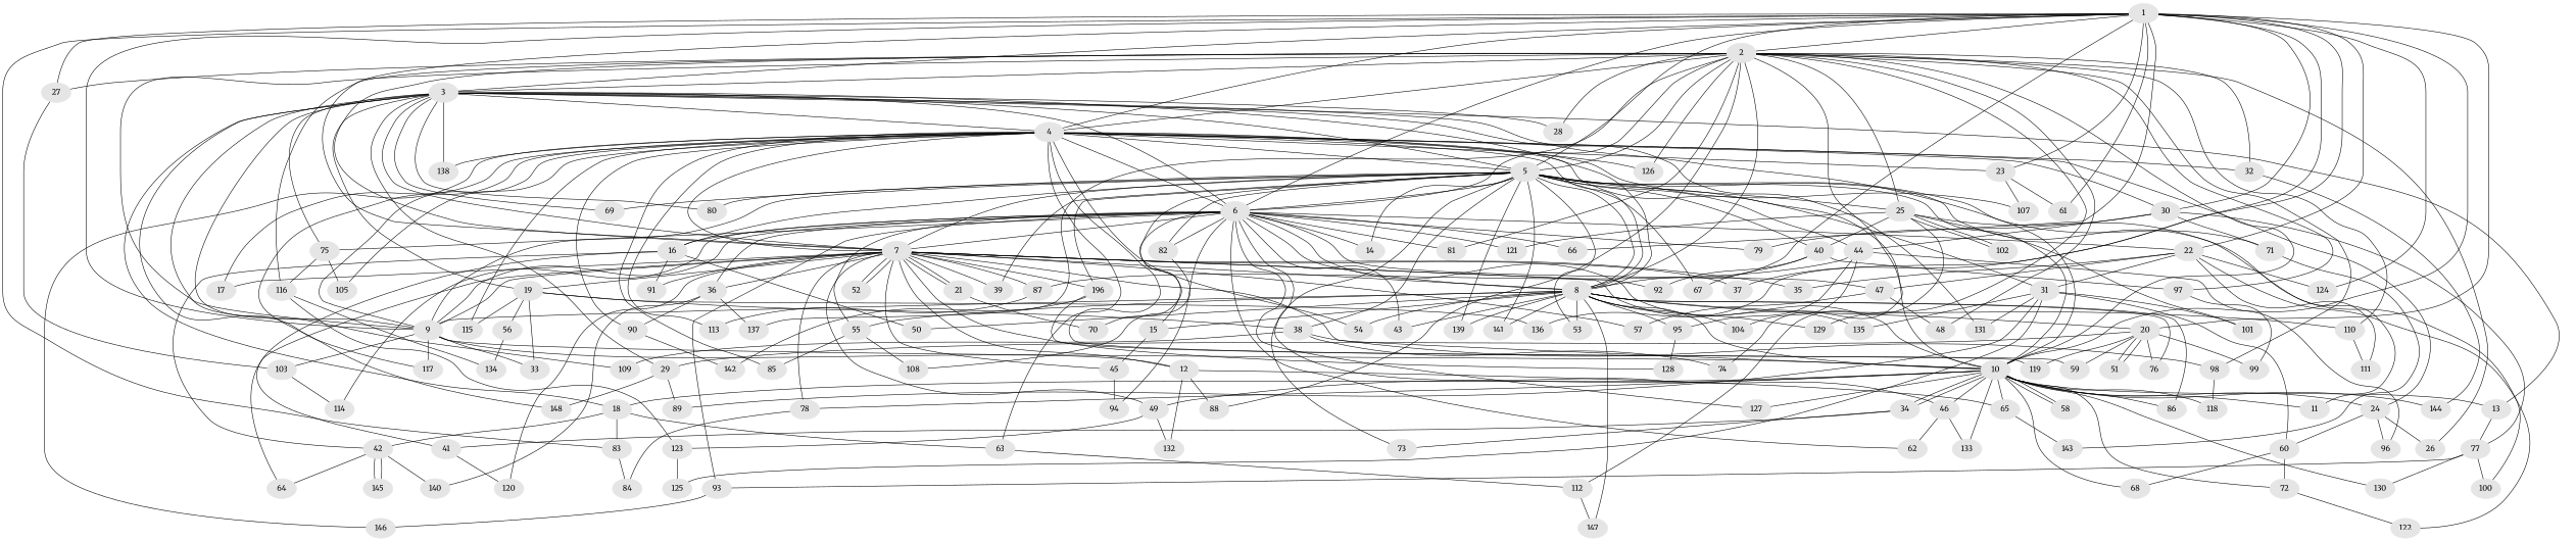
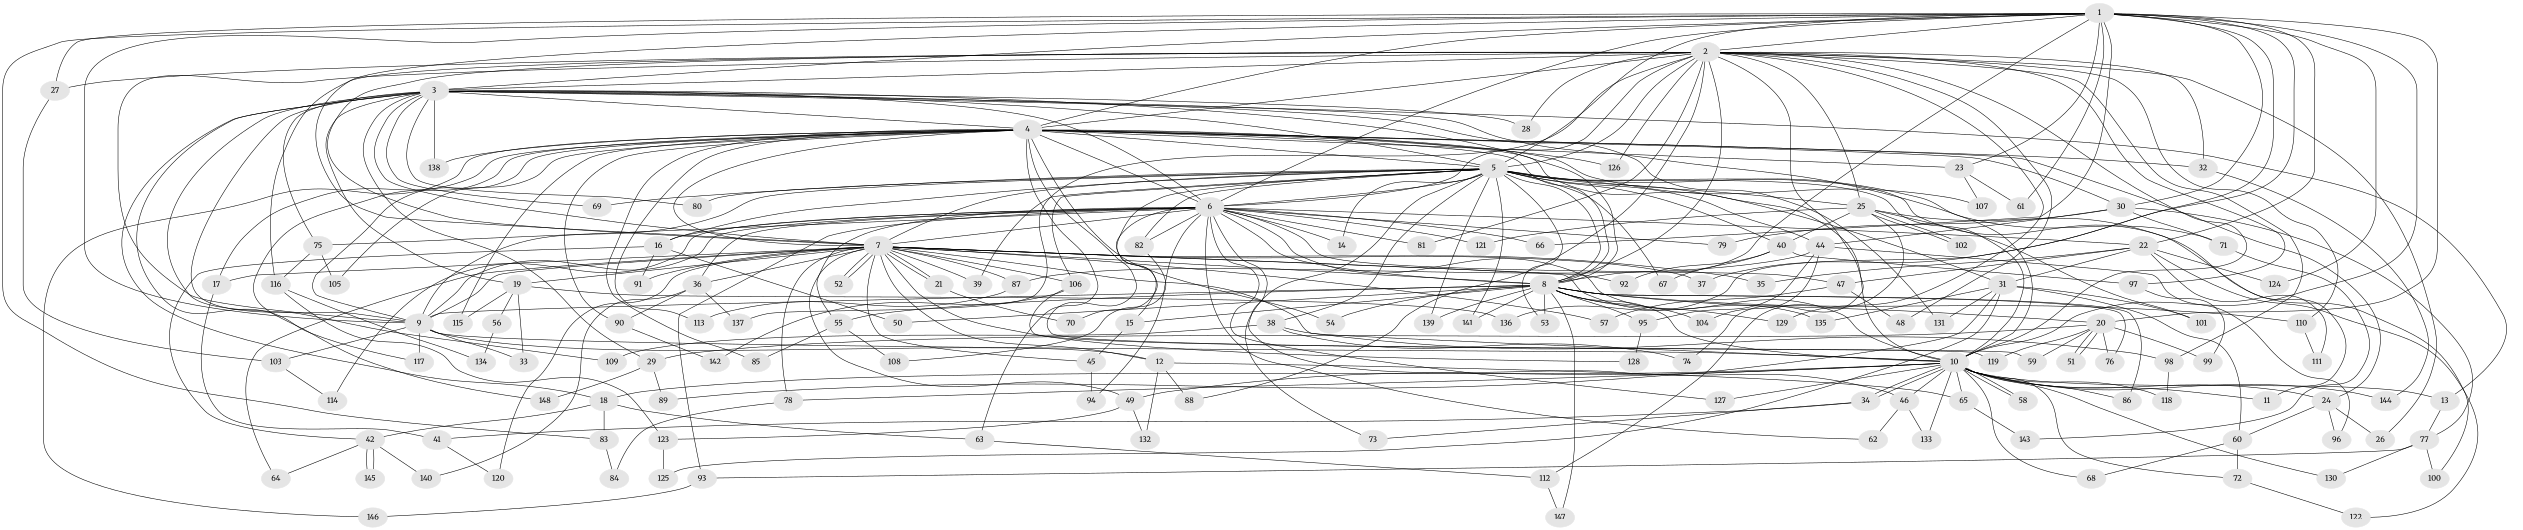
  graph {
    fontname=Merriweather
    node [color=gray90 fontname=Merriweather style=filled]
    edge [fontname=Merriweather]
    1
    2
    3
    4
    5
    6
    7
    8
    9
    10
    20
    22
    23
    27
    30
    37
    61
    66
    83
    124
    136
    25
    26
    28
    32
    48
    74
    81
    88
    97
    98
    110
    116
    126
    129
    137
    13
    18
    19
    29
    69
    75
    80
    109
    117
    131
    138
    17
    24
    54
    59
    63
    85
    90
    105
    107
    113
    115
    146
    148
    11
    14
    15
    16
    31
    38
    39
    40
    44
    53
    67
    71
    73
    82
-   106 [label=196]
+   106
    139
    141
    36
-   43
    46
    47
    55
    62
    70
    79
    93
    94
    114
    121
    127
    12
    21
    35
    45
    49
    52
    57
    64
    78
    87
    91
    92
    120
    128
    135
    50
    76
    86
    95
    104
    147
    33
    103
    34
    58
    65
    68
    72
    118
    130
    133
    144
    51
    99
    119
    111
    122
    77
    84
    100
    101
    102
    112
    123
    134
    42
    56
    89
    60
    96
    142
    41
    125
    143
    108
    140
    132
    145
    1 -- 2
    1 -- 3
    1 -- 4
    1 -- 5
    1 -- 6
    1 -- 7
    1 -- 8
    1 -- 9
    1 -- 10
    1 -- 20
    1 -- 22
    1 -- 23
    1 -- 27
    1 -- 30
    1 -- 37
    1 -- 61
    1 -- 66
    1 -- 83
    1 -- 124
    1 -- 136
    2 -- 3
    2 -- 4
    2 -- 5
    2 -- 6
    2 -- 7
    2 -- 8
    2 -- 9
    2 -- 10
    2 -- 27
    2 -- 25
    2 -- 26
    2 -- 28
    2 -- 32
    2 -- 48
    2 -- 74
    2 -- 81
    2 -- 88
    2 -- 97
    2 -- 98
    2 -- 110
    2 -- 116
    2 -- 126
    2 -- 129
    2 -- 137
    3 -- 4
    3 -- 5
    3 -- 6
    3 -- 7
    3 -- 8
    3 -- 9
    3 -- 10
    3 -- 28
    3 -- 13
    3 -- 18
    3 -- 19
    3 -- 29
    3 -- 69
    3 -- 75
    3 -- 80
    3 -- 109
    3 -- 117
    3 -- 131
    3 -- 138
    4 -- 5
    4 -- 6
    4 -- 7
    4 -- 8
    4 -- 9
    4 -- 10
    4 -- 23
    4 -- 30
    4 -- 32
    4 -- 126
    4 -- 138
    4 -- 17
    4 -- 24
    4 -- 54
    4 -- 59
    4 -- 63
    4 -- 85
    4 -- 90
    4 -- 105
    4 -- 107
    4 -- 113
    4 -- 115
    4 -- 146
    4 -- 148
    5 -- 6
    5 -- 7
    5 -- 8
    5 -- 9
    5 -- 10
    5 -- 25
    5 -- 69
    5 -- 80
    5 -- 11
    5 -- 14
    5 -- 15
    5 -- 16
    5 -- 31
    5 -- 38
    5 -- 39
    5 -- 40
    5 -- 44
    5 -- 53
    5 -- 67
    5 -- 71
    5 -- 73
    5 -- 82
    5 -- 106
    5 -- 139
    5 -- 141
    6 -- 7
    6 -- 8
    6 -- 9
    6 -- 10
    6 -- 22
    6 -- 66
    6 -- 81
    6 -- 75
    6 -- 14
    6 -- 16
    6 -- 82
    6 -- 36
-   6 -- 43
    6 -- 46
    6 -- 47
    6 -- 55
    6 -- 62
    6 -- 70
    6 -- 79
    6 -- 93
    6 -- 94
    6 -- 114
    6 -- 121
    6 -- 127
    7 -- 8
    7 -- 9
    7 -- 10
    7 -- 37
    7 -- 19
    7 -- 17
    7 -- 39
    7 -- 106
    7 -- 36
    7 -- 12
    7 -- 21
    7 -- 21
    7 -- 35
    7 -- 45
    7 -- 49
    7 -- 52
    7 -- 52
    7 -- 57
    7 -- 64
    7 -- 78
    7 -- 87
    7 -- 91
    7 -- 92
    7 -- 120
    7 -- 128
    7 -- 135
    8 -- 9
    8 -- 10
    8 -- 20
    8 -- 110
    8 -- 129
    8 -- 54
    8 -- 15
    8 -- 53
    8 -- 139
    8 -- 141
-   8 -- 43
    8 -- 55
    8 -- 50
    8 -- 76
    8 -- 86
    8 -- 95
    8 -- 104
    8 -- 147
    9 -- 10
    9 -- 117
    9 -- 12
    9 -- 33
    9 -- 103
    10 -- 13
    10 -- 18
    10 -- 24
    10 -- 11
    10 -- 46
    10 -- 127
    10 -- 49
    10 -- 78
    10 -- 86
    10 -- 34
    10 -- 34
    10 -- 58
    10 -- 58
    10 -- 65
    10 -- 68
    10 -- 72
    10 -- 118
    10 -- 130
    10 -- 133
    10 -- 144
    20 -- 29
    20 -- 59
    20 -- 76
    20 -- 51
    20 -- 51
    20 -- 99
    20 -- 119
    22 -- 124
    22 -- 31
    22 -- 47
    22 -- 35
    22 -- 111
    22 -- 122
    23 -- 61
    23 -- 107
    27 -- 103
    30 -- 44
    30 -- 71
    30 -- 79
    30 -- 77
    83 -- 84
    25 -- 40
    25 -- 121
    25 -- 100
    25 -- 101
    25 -- 102
    25 -- 102
    25 -- 112
    32 -- 144
    97 -- 99
    98 -- 118
    110 -- 111
    116 -- 123
    116 -- 134
    13 -- 77
    18 -- 83
    18 -- 63
    18 -- 42
    19 -- 136
    19 -- 115
-   19 -- 38
    19 -- 33
    19 -- 56
    29 -- 148
    29 -- 89
    75 -- 116
    75 -- 105
    24 -- 26
    24 -- 60
    24 -- 96
    63 -- 112
    90 -- 142
    15 -- 45
    16 -- 91
    16 -- 50
    16 -- 42
-   16 -- 41
+   17 -- 41
    31 -- 131
    31 -- 135
    31 -- 101
    31 -- 89
    31 -- 60
    31 -- 125
    38 -- 74
    38 -- 98
    38 -- 109
    40 -- 97
    40 -- 67
    40 -- 92
    44 -- 87
    44 -- 95
    44 -- 104
    44 -- 96
    71 -- 143
    82 -- 108
    106 -- 119
    106 -- 142
    36 -- 137
    36 -- 90
    36 -- 140
    46 -- 62
    46 -- 133
    47 -- 48
    47 -- 57
    55 -- 85
    55 -- 108
    93 -- 146
    12 -- 88
    12 -- 65
    12 -- 132
    21 -- 70
    45 -- 94
    49 -- 123
    49 -- 132
    78 -- 84
    87 -- 113
    95 -- 128
    103 -- 114
    34 -- 73
    34 -- 41
    65 -- 143
    72 -- 122
    77 -- 93
    77 -- 130
    77 -- 100
    112 -- 147
    123 -- 125
    42 -- 64
    42 -- 140
    42 -- 145
    42 -- 145
    56 -- 134
    60 -- 68
    60 -- 72
    41 -- 120
  }
